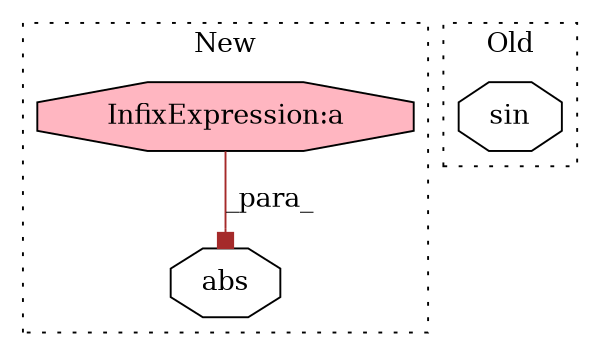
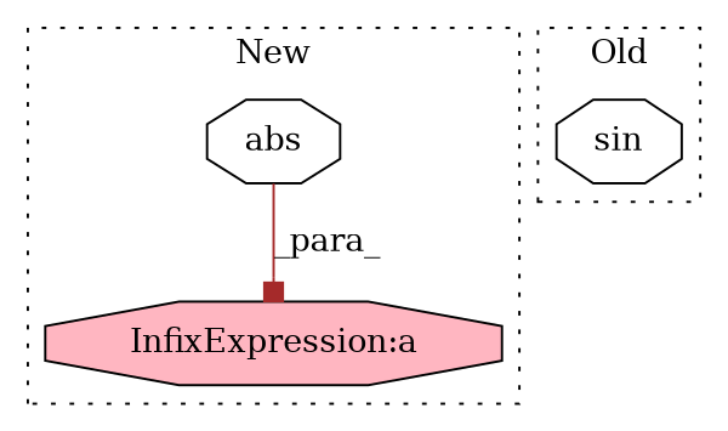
  digraph {
    node [a=32 l="4,1" shape=octagon style=filled fillcolor=white]
    n1 [label=abs s="921,944"]
    n2 [a=27 l=3 label="InfixExpression:a" s=866 fillcolor=lightpink]
    n3 [label=sin s="1004,1018"]
    subgraph cluster_1 {
      label=New
      style=dotted
      n1
      n2
    }
    subgraph cluster_2 {
      label=Old
      style=dotted
      n3
    }
-   n2 -> n1 [label=_para_ color=brown arrowhead=box]
+   n1 -> n2 [label=_para_ color=brown arrowhead=box]
  }
